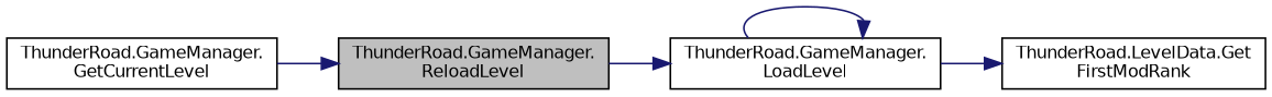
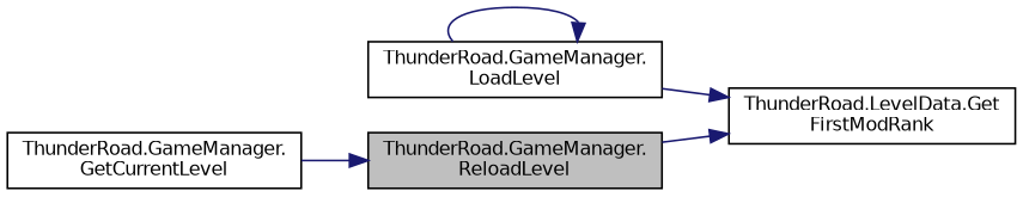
  digraph {
    rankdir=LR
    node [color=black fillcolor=white fontname=Helvetica fontsize=10 shape=record style=filled]
    edge [color=midnightblue fontname=Helvetica fontsize=10 labelfontname=Helvetica labelfontsize=10 style=solid]
    n1 [fillcolor=grey75 fontcolor=black height=0.2 label="ThunderRoad.GameManager.\lReloadLevel" width=0.4]
    n2 [height=0.2 label="ThunderRoad.GameManager.\lLoadLevel" width=0.4]
    n3 [height=0.2 label="ThunderRoad.GameManager.\lGetCurrentLevel" width=0.4]
    n4 [height=0.2 label="ThunderRoad.LevelData.Get\lFirstModRank" width=0.4]
-   n1 -> n2
+   n1 -> n4
    n2 -> n2
    n2 -> n4
    n3 -> n1
  }
